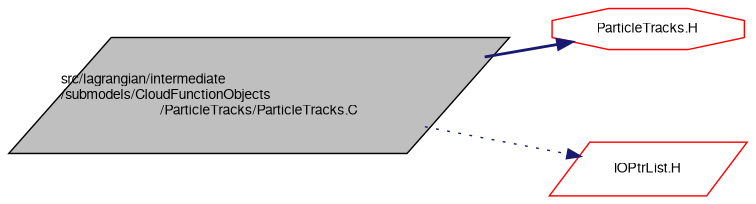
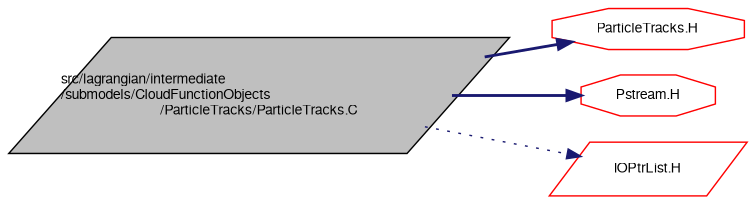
  digraph {
    rankdir=LR
    node [color=red fontname=FreeSans fontsize=10 shape=parallelogram]
    edge [color=midnightblue fontname=FreeSans fontsize=10 labelfontname=FreeSans labelfontsize=10 style=bold]
    n1 [color=black fillcolor=grey75 fontcolor=black height=0.2 label="src/lagrangian/intermediate\l/submodels/CloudFunctionObjects\l/ParticleTracks/ParticleTracks.C" style=filled width=0.4]
    n2 [height=0.2 label="ParticleTracks.H" shape=octagon width=0.4]
+   n3 [height=0.2 label="Pstream.H" shape=octagon width=0.4]
    n4 [height=0.2 label="IOPtrList.H" width=0.4]
    n1 -> n2
+   n1 -> n3
    n1 -> n4 [style=dotted]
  }
